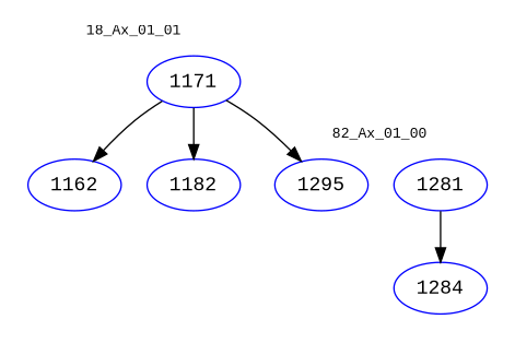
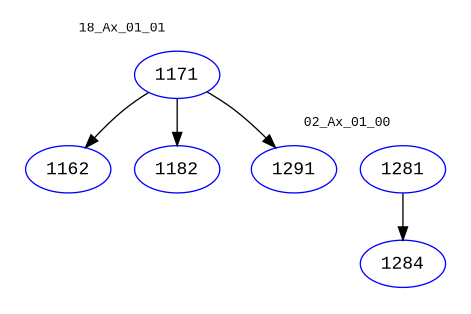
  digraph {
    fontname="Liberation Mono"
    node [color=blue fontname="Liberation Mono"]
    edge [color=black fontname="Liberation Mono"]
    n1 [label=1281]
    n2 [label=1284]
-   n3 [label=1295]
+   n3 [label=1291]
    n4 [label=1171]
    n5 [label=1162]
    n6 [label=1182]
    subgraph cluster_1 {
      color=white
      fontsize=10
-     label="82_Ax_01_00"
+     label="02_Ax_01_00"
      n1
      n2
      n3
    }
    subgraph cluster_2 {
      color=white
      fontsize=10
      label="18_Ax_01_01"
      n4
      n5
      n6
    }
    n1 -> n2
    n4 -> n3
    n4 -> n5
    n4 -> n6
  }
